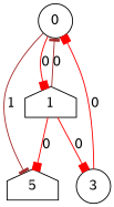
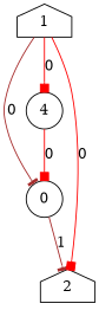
  digraph {
    node [shape=circle]
    edge [arrowhead=box color=red]
    0
    1 [shape=house]
-   2 [shape=house label=5]
-   3
-   0 -> 1 [label=0]
+   2 [shape=house]
+   3 [label=4]
    0 -> 2 [arrowhead=tee color=brown label=1]
    1 -> 0 [arrowhead=tee color=brown label=0]
    1 -> 2 [label=0]
    1 -> 3 [label=0]
    3 -> 0 [label=0]
  }
